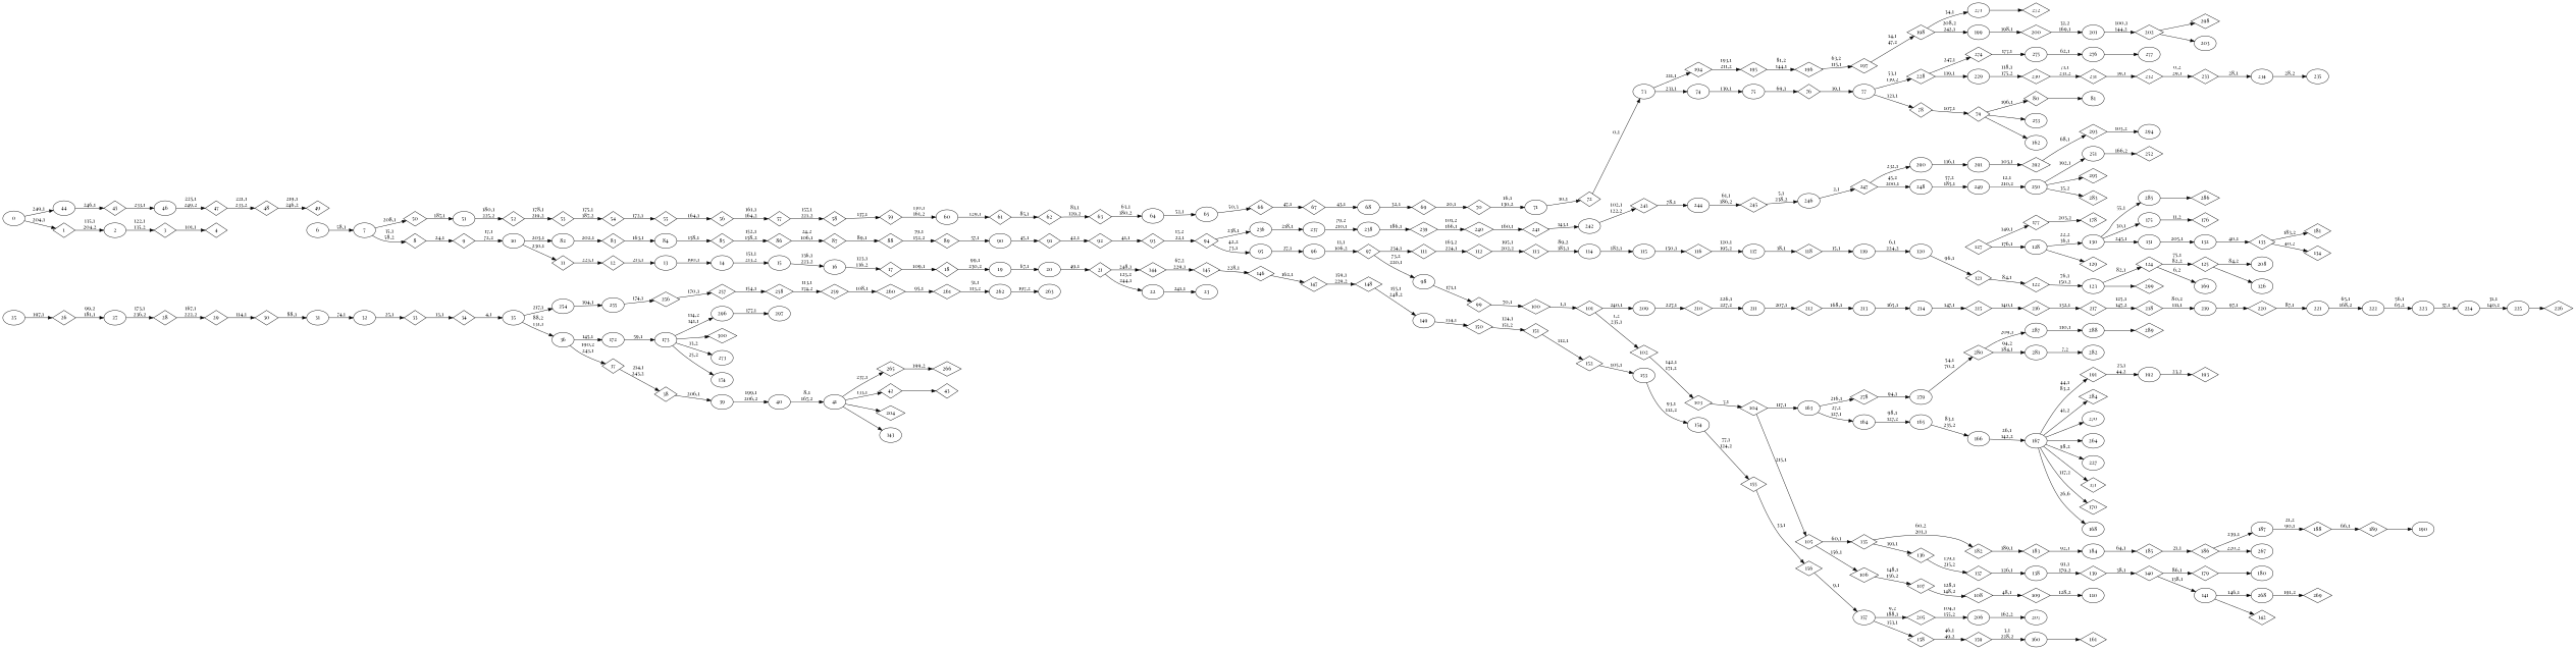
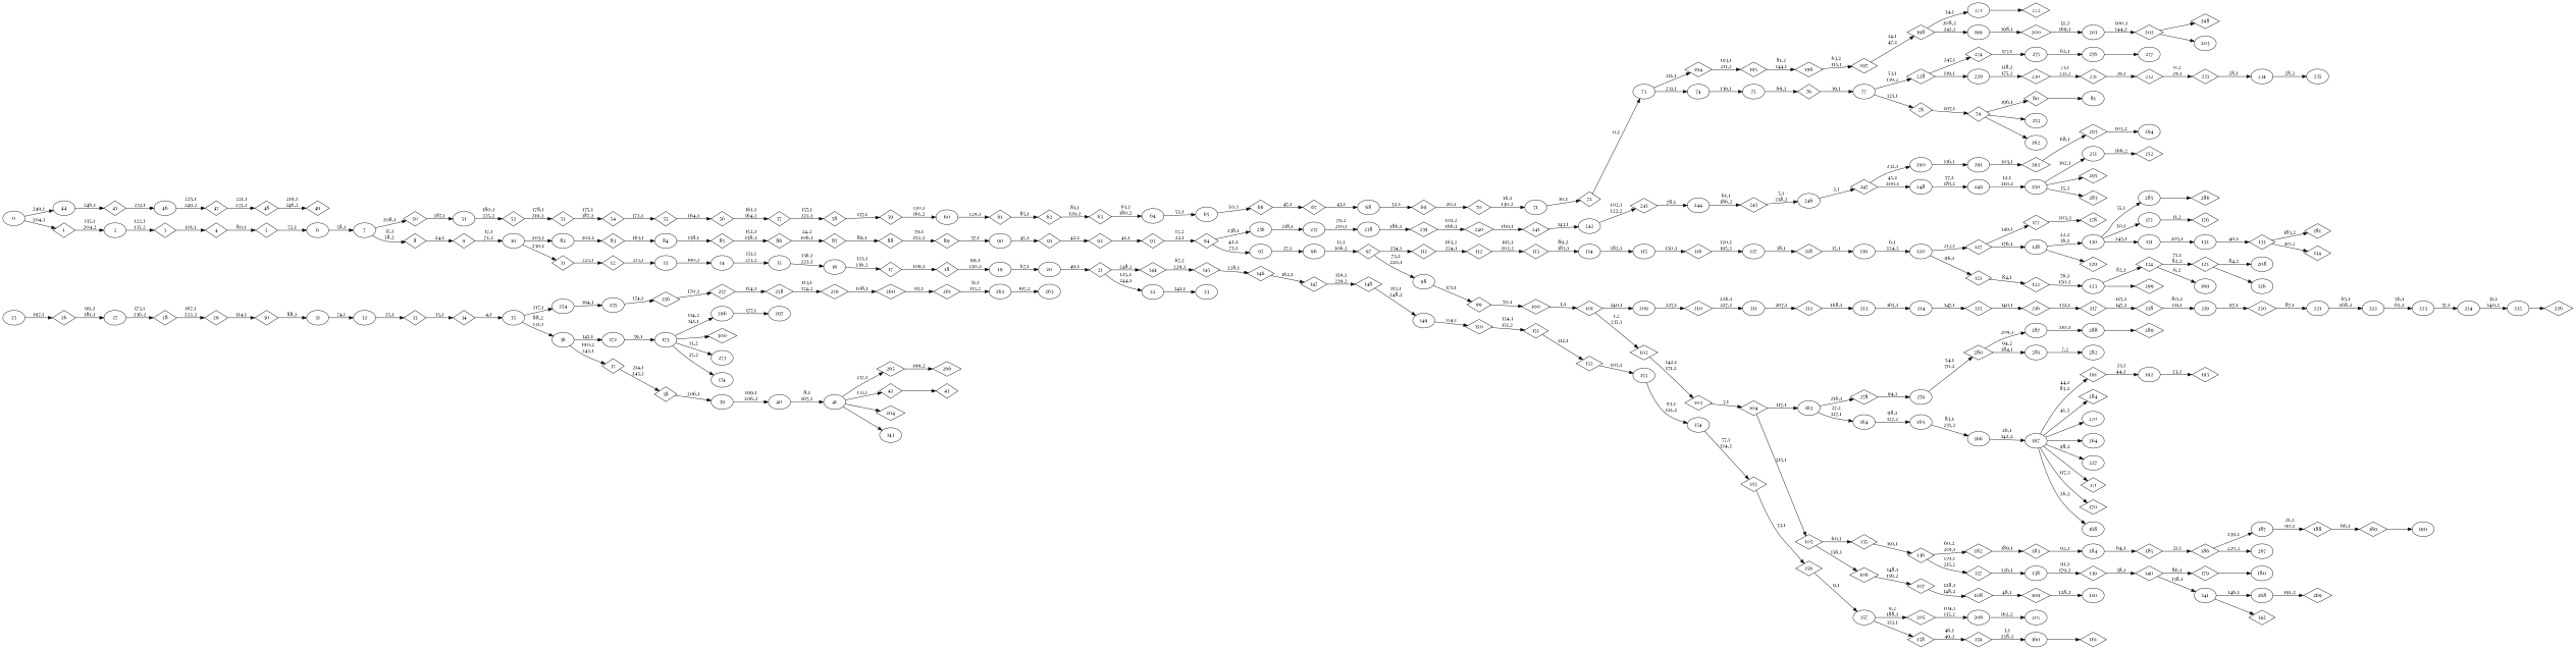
  digraph {
    fontname="Playfair Display"
    rankdir=LR
    node [fontname="Playfair Display" shape=diamond]
    edge [fontname="Playfair Display"]
    296 [shape=ellipse]
    297 [shape=ellipse]
    294 [shape=ellipse]
    293
    292
    291 [shape=ellipse]
    290 [shape=ellipse]
    288 [shape=ellipse]
    289
    287 [shape=ellipse]
    285 [shape=ellipse]
    286
    281 [shape=ellipse]
    282 [shape=ellipse]
    280
    279 [shape=ellipse]
    278
    276 [shape=ellipse]
    277 [shape=ellipse]
    275 [shape=ellipse]
    274
    271 [shape=ellipse]
    272
    268 [shape=ellipse]
    269
    265
    266
    262 [shape=ellipse]
    263 [shape=ellipse]
    261
    260
    259
    258
    257
    256
    255 [shape=ellipse]
    254 [shape=ellipse]
    251 [shape=ellipse]
    252
    250 [shape=ellipse]
    295
    283
    249 [shape=ellipse]
    248 [shape=ellipse]
    247
    246 [shape=ellipse]
    245
    244 [shape=ellipse]
    243
    242 [shape=ellipse]
    241
    240
    239
    238 [shape=ellipse]
    237 [shape=ellipse]
    236 [shape=ellipse]
    234 [shape=ellipse]
    235 [shape=ellipse]
    233
    232
    231
    230
    229 [shape=ellipse]
    228
    225 [shape=ellipse]
    226
    224 [shape=ellipse]
    223 [shape=ellipse]
    222 [shape=ellipse]
    221 [shape=ellipse]
    220
    219 [shape=ellipse]
    218
    217
    216
    215
    214 [shape=ellipse]
    213 [shape=ellipse]
    212
    211 [shape=ellipse]
    210
    209 [shape=ellipse]
    206 [shape=ellipse]
    207 [shape=ellipse]
    205
    202
    298
    203 [shape=ellipse]
    201 [shape=ellipse]
    200
    199 [shape=ellipse]
    198
    197
    196
    195
    194
    192 [shape=ellipse]
    193
    191
    190 [shape=ellipse]
    189
    188
    187 [shape=ellipse]
    186
    267 [shape=ellipse]
    185
    184 [shape=ellipse]
    183
    182
    180 [shape=ellipse]
    179
    177
    178
    175 [shape=ellipse]
    176
    173 [shape=ellipse]
    300
    273 [shape=ellipse]
    174 [shape=ellipse]
    172 [shape=ellipse]
    167 [shape=ellipse]
    284
    270 [shape=ellipse]
    264 [shape=ellipse]
    227 [shape=ellipse]
    171
    170
    168 [shape=ellipse]
    166 [shape=ellipse]
    165 [shape=ellipse]
    164 [shape=ellipse]
    163 [shape=ellipse]
    160 [shape=ellipse]
    161
    159
    158
    157 [shape=ellipse]
    156
    155
    154 [shape=ellipse]
    153 [shape=ellipse]
    152
    151
    150
    149 [shape=ellipse]
    148
    147
    146
    145
    144
    141 [shape=ellipse]
    142
    140
    139
    138 [shape=ellipse]
    137
    136
    135
    133
    181
    134
    132 [shape=ellipse]
    131 [shape=ellipse]
    130 [shape=ellipse]
    128 [shape=ellipse]
    129
    127
    208 [shape=ellipse]
    125
    126 [shape=ellipse]
    124
    169 [shape=ellipse]
    123 [shape=ellipse]
    299
    122
    121
    120 [shape=ellipse]
    119 [shape=ellipse]
    118
    117 [shape=ellipse]
    116
    115 [shape=ellipse]
    114 [shape=ellipse]
    113
    112
    111
    110 [shape=ellipse]
    109
    108
    107
    106
    105
    104
    103
    102
    101
    100
    99
    98 [shape=ellipse]
    97
    96 [shape=ellipse]
    95 [shape=ellipse]
    94
    93
    92
    91
    90 [shape=ellipse]
    89
    88
    87
    86
    85
    84 [shape=ellipse]
    83
    82 [shape=ellipse]
    81 [shape=ellipse]
    80
    79
    253 [shape=ellipse]
    162 [shape=ellipse]
    78
    77 [shape=ellipse]
    76
    75 [shape=ellipse]
    74 [shape=ellipse]
    73 [shape=ellipse]
    72
    71 [shape=ellipse]
    70
    69
    68 [shape=ellipse]
    67
    66
    65 [shape=ellipse]
    64 [shape=ellipse]
    63
    62
    61
    60 [shape=ellipse]
    59
    58
    57
    56
    55
    54
    53
    52
    51 [shape=ellipse]
    50
    48
    49
    47
    46 [shape=ellipse]
    45
    44 [shape=ellipse]
    42
    43
    41 [shape=ellipse]
    204
    143 [shape=ellipse]
    40 [shape=ellipse]
    39 [shape=ellipse]
    38
    37
    36 [shape=ellipse]
    35 [shape=ellipse]
    34
    33
    32 [shape=ellipse]
    31 [shape=ellipse]
    30
    29
    28
    27 [shape=ellipse]
    26
    25 [shape=ellipse]
    23 [shape=ellipse]
    22 [shape=ellipse]
    21
    20 [shape=ellipse]
    19 [shape=ellipse]
    18
    17
    16 [shape=ellipse]
    15 [shape=ellipse]
    14 [shape=ellipse]
    13 [shape=ellipse]
    12
    11
    10 [shape=ellipse]
    9
    8
    7 [shape=ellipse]
    6 [shape=ellipse]
+   5
    4
    3
    2 [shape=ellipse]
    1
    0 [shape=ellipse]
    296 -> 297 [label="177,1"]
    293 -> 294 [label="103,2"]
    292 -> 293 [label="68,1"]
    291 -> 292 [label="103,1"]
    290 -> 291 [label="116,1"]
    288 -> 289
    287 -> 288 [label="110,1"]
    285 -> 286
    281 -> 282 [label="7,2"]
    280 -> 287 [label="209,1"]
    280 -> 281 [label="94,2\n184,1"]
    279 -> 280 [label="54,1\n70,2"]
    278 -> 279 [label="94,1"]
    276 -> 277
    275 -> 276 [label="62,1"]
    274 -> 275 [label="177,1"]
    271 -> 272
    268 -> 269 [label="191,2"]
    265 -> 266 [label="199,2"]
    262 -> 263 [label="197,2"]
    261 -> 262 [label="51,1\n113,2"]
    260 -> 261 [label="95,1"]
    259 -> 260 [label="108,1"]
    258 -> 259 [label="113,1\n174,2"]
    257 -> 258 [label="154,1"]
    256 -> 257 [label="170,1"]
    255 -> 256 [label="174,1"]
    254 -> 255 [label="194,1"]
    251 -> 252 [label="166,2"]
    250 -> 251 [label="192,1"]
    250 -> 295
    250 -> 283 [label="35,2"]
    249 -> 250 [label="12,1\n210,2"]
    248 -> 249 [label="57,2\n185,1"]
    247 -> 290 [label="232,1"]
    247 -> 248 [label="45,2\n200,1"]
    246 -> 247 [label="2,1"]
    245 -> 246 [label="5,1\n238,2"]
    244 -> 245 [label="61,1\n186,2"]
    243 -> 244 [label="78,1"]
    242 -> 243 [label="102,1\n122,2"]
    241 -> 242 [label="143,1"]
    240 -> 241 [label="160,1"]
    239 -> 240 [label="101,2\n166,1"]
    238 -> 239 [label="186,1"]
    237 -> 238 [label="79,2\n210,1"]
    236 -> 237 [label="218,1"]
    234 -> 235 [label="28,2"]
    233 -> 234 [label="28,1"]
    232 -> 233 [label="0,2\n29,1"]
    231 -> 232 [label="39,1"]
    230 -> 231 [label="71,1\n231,2"]
    229 -> 230 [label="118,1\n175,2"]
    228 -> 274 [label="247,1"]
    228 -> 229 [label="119,1"]
    225 -> 226
    224 -> 225 [label="31,1\n140,2"]
    223 -> 224 [label="37,1"]
    222 -> 223 [label="56,1\n65,2"]
    221 -> 222 [label="65,1\n168,2"]
    220 -> 221 [label="87,1"]
    219 -> 220 [label="97,1"]
    218 -> 219 [label="80,2\n111,1"]
    217 -> 218 [label="125,1\n147,2"]
    216 -> 217 [label="132,1"]
    215 -> 216 [label="140,1"]
    214 -> 215 [label="147,1"]
    213 -> 214 [label="165,1"]
    212 -> 213 [label="168,1"]
    211 -> 212 [label="207,1"]
    210 -> 211 [label="226,1\n227,2"]
    209 -> 210 [label="227,1"]
    206 -> 207 [label="162,2"]
    205 -> 206 [label="104,1\n155,2"]
    202 -> 298
    202 -> 203
    201 -> 202 [label="100,1\n144,2"]
    200 -> 201 [label="32,2\n169,1"]
    199 -> 200 [label="198,1"]
    198 -> 271 [label="34,1"]
    198 -> 199 [label="208,2\n242,1"]
    197 -> 198 [label="14,1\n47,2"]
    196 -> 197 [label="63,2\n115,1"]
    195 -> 196 [label="81,2\n144,1"]
    194 -> 195 [label="193,1\n211,2"]
    192 -> 193 [label="23,2"]
    191 -> 192 [label="23,1\n44,2"]
    189 -> 190
    188 -> 189 [label="66,1"]
    187 -> 188 [label="21,2\n90,1"]
    186 -> 187 [label="239,1"]
    186 -> 267 [label="220,2"]
    185 -> 186 [label="21,1"]
    184 -> 185 [label="64,1"]
    183 -> 184 [label="92,1"]
    182 -> 183 [label="189,1"]
    179 -> 180
    177 -> 178 [label="203,2"]
    175 -> 176 [label="11,2"]
    173 -> 296 [label="114,2\n141,1"]
    173 -> 300
    173 -> 273 [label="13,2"]
    173 -> 174 [label="25,2"]
    172 -> 173 [label="59,1"]
    167 -> 191 [label="44,1\n83,2"]
    167 -> 284 [label="41,2"]
    167 -> 270
    167 -> 264
    167 -> 227 [label="98,2"]
    167 -> 171
    167 -> 170 [label="117,2"]
-   167 -> 168 [label="26,6"]
+   167 -> 168 [label="26,2"]
    166 -> 167 [label="26,1\n142,2"]
    165 -> 166 [label="83,1\n235,2"]
    164 -> 165 [label="98,1\n127,2"]
    163 -> 278 [label="216,1"]
    163 -> 164 [label="27,2\n127,1"]
    160 -> 161
    159 -> 160 [label="3,1\n228,2"]
    158 -> 159 [label="46,1\n49,2"]
    157 -> 205 [label="9,2\n188,1"]
    157 -> 158 [label="153,1"]
    156 -> 157 [label="9,1"]
    155 -> 156 [label="33,1"]
    154 -> 155 [label="77,1\n124,2"]
    153 -> 154 [label="93,1\n112,2"]
    152 -> 153 [label="105,1"]
    151 -> 152 [label="112,1"]
    150 -> 151 [label="124,1\n151,2"]
    149 -> 150 [label="134,1"]
    148 -> 149 [label="155,1\n248,2"]
    147 -> 148 [label="159,1\n229,2"]
    146 -> 147 [label="162,1"]
    145 -> 146 [label="228,1"]
    144 -> 145 [label="67,2\n229,1"]
    141 -> 268 [label="146,1"]
    141 -> 142
    140 -> 179 [label="86,1"]
    140 -> 141 [label="138,1"]
    139 -> 140 [label="38,1"]
    138 -> 139 [label="91,1\n179,2"]
    137 -> 138 [label="126,1"]
    136 -> 137 [label="179,1\n215,2"]
-   135 -> 182 [label="60,2\n201,1"]
+   136 -> 182 [label="60,2\n201,1"]
    135 -> 136 [label="191,1"]
    133 -> 181 [label="183,2"]
    133 -> 134 [label="40,2"]
    132 -> 133 [label="40,1"]
    131 -> 132 [label="205,1"]
    130 -> 285 [label="55,1"]
    130 -> 175 [label="30,1"]
    130 -> 131 [label="245,1"]
    128 -> 130 [label="22,2\n36,1"]
    128 -> 129
    127 -> 177 [label="149,1"]
    127 -> 128 [label="176,1"]
    125 -> 208 [label="84,2"]
    125 -> 126
    124 -> 125 [label="75,1\n82,2"]
    124 -> 169 [label="6,2"]
    123 -> 124 [label="82,1"]
    123 -> 299
    122 -> 123 [label="76,1\n150,2"]
    121 -> 122 [label="84,1"]
+   120 -> 127 [label="212,1"]
    120 -> 121 [label="96,1"]
    119 -> 120 [label="6,1\n224,2"]
    118 -> 119 [label="15,1"]
    117 -> 118 [label="18,1"]
    116 -> 117 [label="120,1\n195,2"]
    115 -> 116 [label="150,1"]
    114 -> 115 [label="182,1"]
    113 -> 114 [label="89,2\n183,1"]
    112 -> 113 [label="195,1\n202,2"]
    111 -> 112 [label="163,2\n224,1"]
    109 -> 110 [label="128,2"]
    108 -> 109 [label="48,1"]
    107 -> 108 [label="128,1\n148,2"]
    106 -> 107 [label="148,1\n156,2"]
    105 -> 135 [label="60,1"]
    105 -> 106 [label="156,1"]
    104 -> 163 [label="117,1"]
    104 -> 105 [label="215,1"]
    103 -> 104 [label="7,1"]
    102 -> 103 [label="142,1\n171,2"]
    101 -> 209 [label="240,1"]
    101 -> 102 [label="1,2\n235,1"]
    100 -> 101 [label="1,1"]
    99 -> 100 [label="70,1"]
    98 -> 99 [label="171,1"]
    97 -> 111 [label="234,1"]
    97 -> 98 [label="73,2\n220,1"]
    96 -> 97 [label="11,1\n106,2"]
    95 -> 96 [label="27,1"]
    94 -> 236 [label="238,1"]
    94 -> 95 [label="42,2\n73,1"]
    93 -> 94 [label="17,2\n22,1"]
    92 -> 93 [label="41,1"]
    91 -> 92 [label="42,1"]
    90 -> 91 [label="45,1"]
    89 -> 90 [label="57,1"]
    88 -> 89 [label="79,1\n152,2"]
    87 -> 88 [label="89,1"]
    86 -> 87 [label="24,2\n106,1"]
    85 -> 86 [label="152,1\n158,2"]
    84 -> 85 [label="158,1"]
    83 -> 84 [label="163,1"]
    82 -> 83 [label="202,1"]
    80 -> 81
    79 -> 80 [label="196,1"]
    79 -> 253
    79 -> 162
    78 -> 79 [label="107,1"]
    77 -> 228 [label="53,1\n139,2"]
    77 -> 78 [label="121,1"]
    76 -> 77 [label="19,1"]
    75 -> 76 [label="69,1"]
    74 -> 75 [label="139,1"]
    73 -> 194 [label="211,1"]
    73 -> 74 [label="231,1"]
    72 -> 73 [label="0,1"]
    71 -> 72 [label="10,1"]
    70 -> 71 [label="16,1\n130,2"]
    69 -> 70 [label="20,1"]
    68 -> 69 [label="32,1"]
    67 -> 68 [label="43,1"]
    66 -> 67 [label="47,1"]
    65 -> 66 [label="50,3"]
    64 -> 65 [label="52,1"]
    63 -> 64 [label="63,1\n180,2"]
    62 -> 63 [label="81,1\n129,2"]
    61 -> 62 [label="85,1"]
    60 -> 61 [label="129,1"]
    59 -> 60 [label="130,1\n161,2"]
    58 -> 59 [label="137,1"]
    57 -> 58 [label="157,1\n221,2"]
    56 -> 57 [label="161,1\n164,2"]
    55 -> 56 [label="164,1"]
    54 -> 55 [label="172,1"]
    53 -> 54 [label="175,1\n187,2"]
    52 -> 53 [label="178,1\n219,2"]
    51 -> 52 [label="180,1\n225,2"]
    50 -> 51 [label="187,1"]
    48 -> 49 [label="219,1\n246,2"]
    47 -> 48 [label="221,1\n233,2"]
    46 -> 47 [label="225,1\n249,2"]
    45 -> 46 [label="233,1"]
    44 -> 45 [label="246,1"]
    42 -> 43
    41 -> 265 [label="237,1"]
    41 -> 42 [label="133,1"]
    41 -> 204
    41 -> 143
    40 -> 41 [label="8,1\n167,2"]
    39 -> 40 [label="199,1\n206,2"]
    38 -> 39 [label="206,1"]
    37 -> 38 [label="214,1\n243,2"]
    36 -> 172 [label="145,1"]
    36 -> 37 [label="190,2\n243,1"]
    35 -> 254 [label="217,1"]
    35 -> 36 [label="88,2\n131,1"]
    34 -> 35 [label="4,1"]
    33 -> 34 [label="13,1"]
    32 -> 33 [label="25,1"]
    31 -> 32 [label="74,1"]
    30 -> 31 [label="88,1"]
    29 -> 30 [label="114,1"]
    28 -> 29 [label="167,1\n222,2"]
    27 -> 28 [label="173,1\n236,2"]
    26 -> 27 [label="99,2\n181,1"]
    25 -> 26 [label="197,1"]
    22 -> 23 [label="241,1"]
    21 -> 144 [label="248,1"]
    21 -> 22 [label="123,2\n244,1"]
    20 -> 21 [label="49,1"]
    19 -> 20 [label="67,1"]
    18 -> 19 [label="99,1\n230,2"]
    17 -> 18 [label="109,1"]
    16 -> 17 [label="123,1\n136,2"]
    15 -> 16 [label="136,1\n223,2"]
    14 -> 15 [label="151,1\n213,2"]
    13 -> 14 [label="190,1"]
    12 -> 13 [label="213,1"]
    11 -> 12 [label="223,1"]
    10 -> 82 [label="203,1"]
    10 -> 11 [label="230,1"]
    9 -> 10 [label="17,1\n72,2"]
    8 -> 9 [label="24,1"]
    7 -> 50 [label="208,1"]
    7 -> 8 [label="35,1\n58,2"]
    6 -> 7 [label="58,1"]
+   5 -> 6 [label="72,1"]
+   4 -> 5 [label="80,1"]
    3 -> 4 [label="101,1"]
    2 -> 3 [label="122,1\n135,2"]
    1 -> 2 [label="135,1\n204,2"]
    0 -> 44 [label="249,1"]
    0 -> 1 [label="204,1"]
  }
